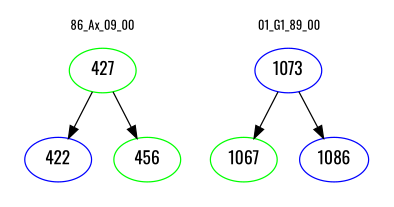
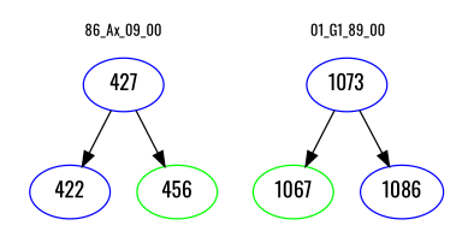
  digraph {
    fontname=Oswald
    node [color=blue fontname=Oswald]
    edge [color=black fontname=Oswald]
-   n1 [color=green label=427]
+   n1 [label=427]
    n2 [label=422]
    n3 [color=green label=456]
    n4 [label=1073]
    n5 [color=green label=1067]
    n6 [label=1086]
    subgraph cluster_1 {
      color=white
      fontsize=10
      label="86_Ax_09_00"
      n1
      n2
      n3
    }
    subgraph cluster_2 {
      color=white
      fontsize=10
      label="01_G1_89_00"
      n4
      n5
      n6
    }
    n1 -> n2
    n1 -> n3
    n4 -> n5
    n4 -> n6
  }
